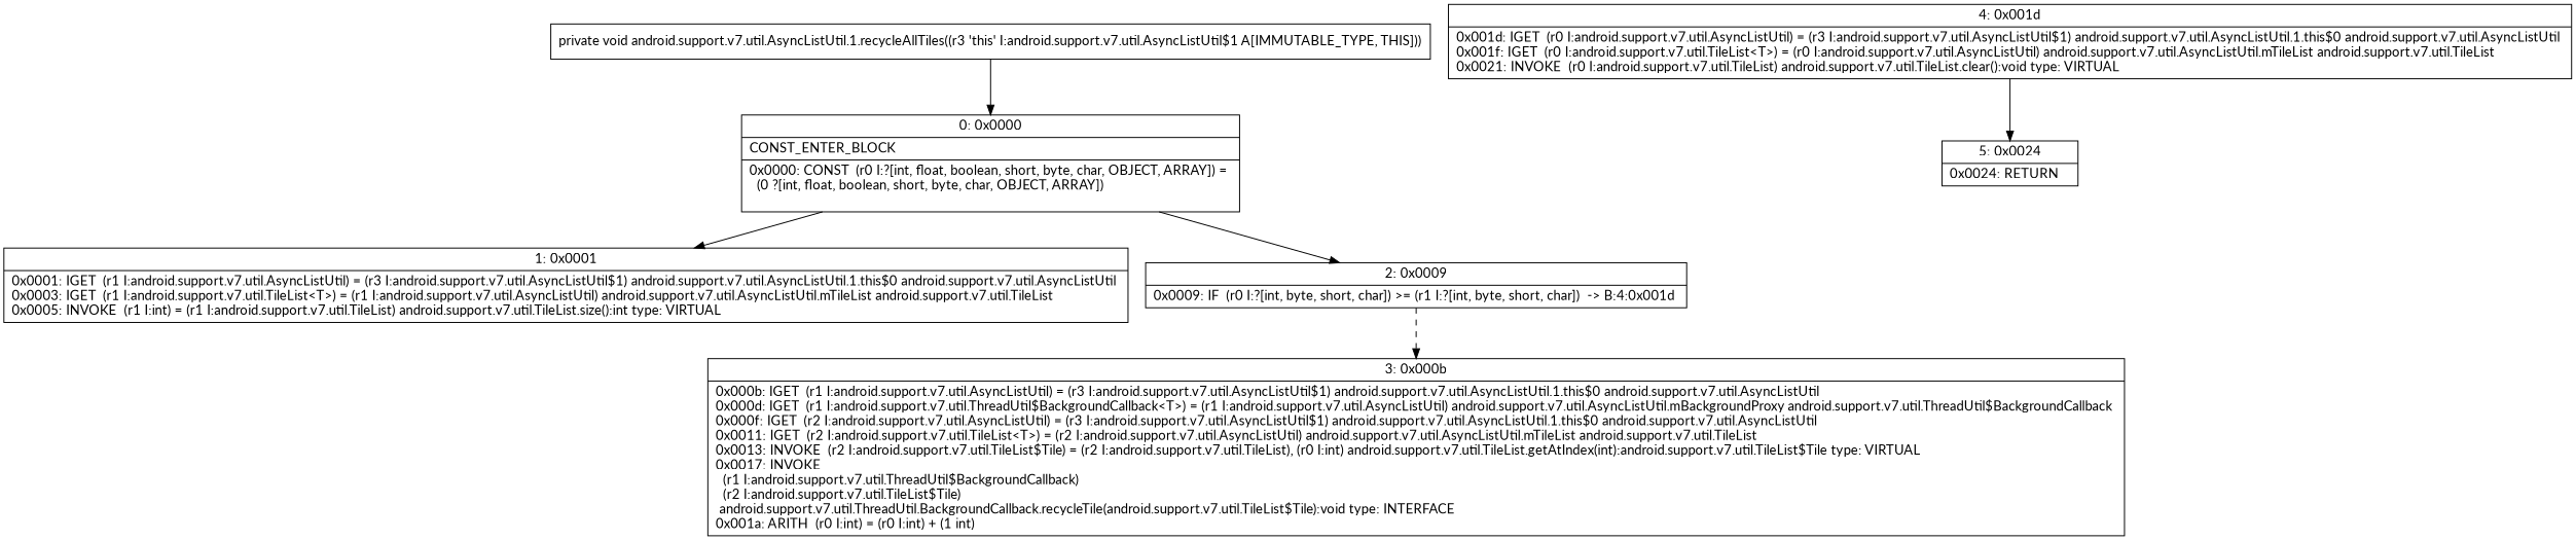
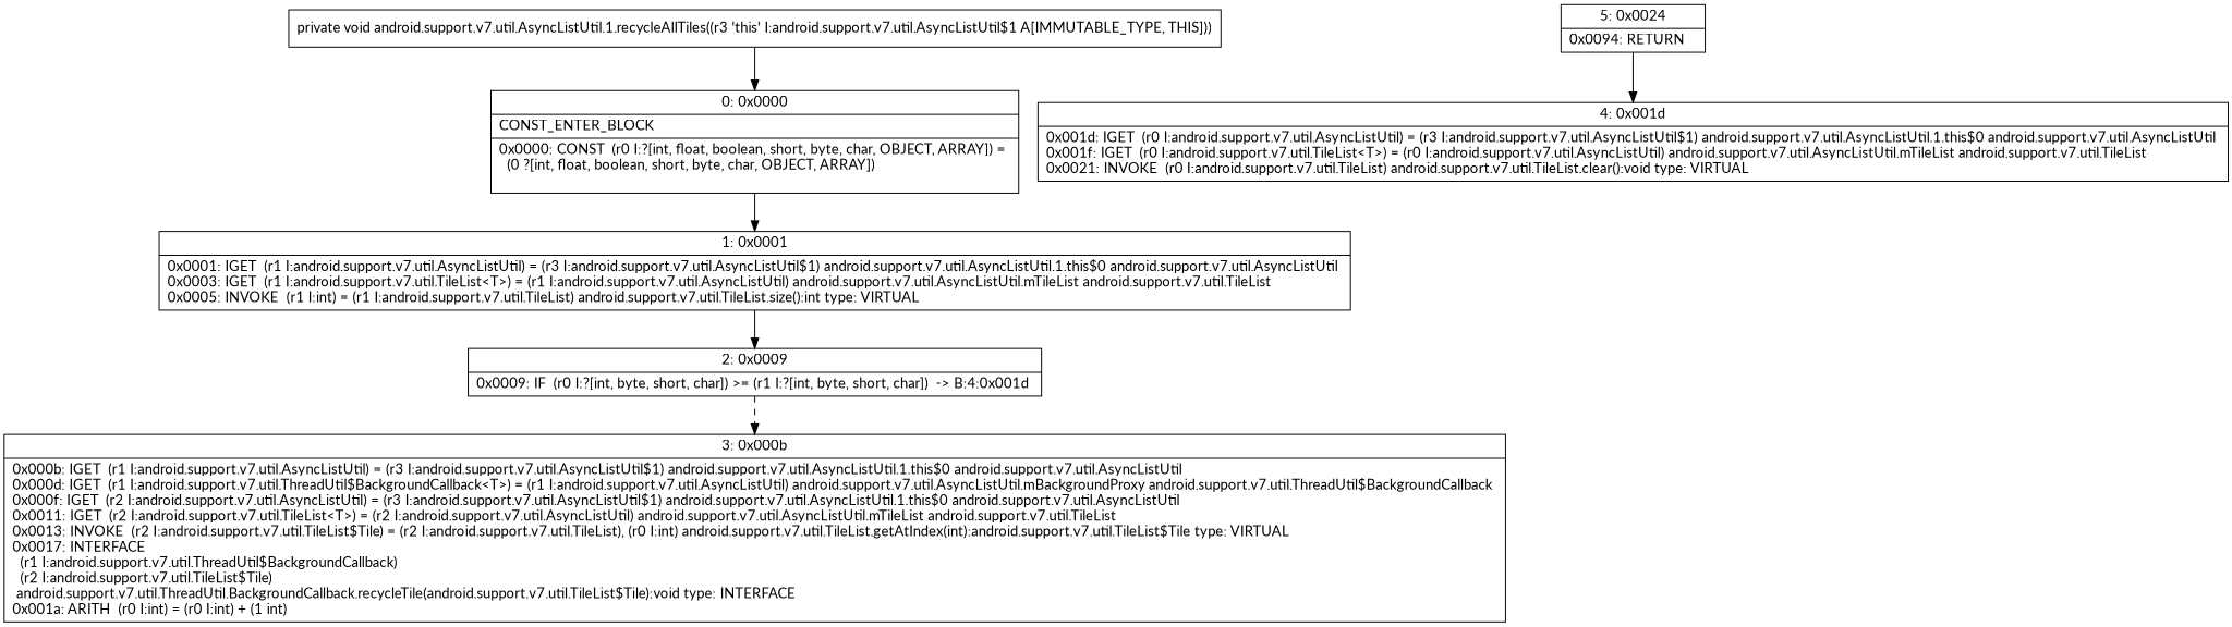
  digraph {
    fontname=Lato
    node [fontname=Lato shape=record]
    edge [fontname=Lato]
    n1 [label="{0\:\ 0x0000|CONST_ENTER_BLOCK\l|0x0000: CONST  (r0 I:?[int, float, boolean, short, byte, char, OBJECT, ARRAY]) = \l  (0 ?[int, float, boolean, short, byte, char, OBJECT, ARRAY])\l \l}"]
    n2 [label="{1\:\ 0x0001|0x0001: IGET  (r1 I:android.support.v7.util.AsyncListUtil) = (r3 I:android.support.v7.util.AsyncListUtil$1) android.support.v7.util.AsyncListUtil.1.this$0 android.support.v7.util.AsyncListUtil \l0x0003: IGET  (r1 I:android.support.v7.util.TileList\<T\>) = (r1 I:android.support.v7.util.AsyncListUtil) android.support.v7.util.AsyncListUtil.mTileList android.support.v7.util.TileList \l0x0005: INVOKE  (r1 I:int) = (r1 I:android.support.v7.util.TileList) android.support.v7.util.TileList.size():int type: VIRTUAL \l}"]
    n3 [label="{2\:\ 0x0009|0x0009: IF  (r0 I:?[int, byte, short, char]) \>= (r1 I:?[int, byte, short, char])  \-\> B:4:0x001d \l}"]
-   n4 [label="{3\:\ 0x000b|0x000b: IGET  (r1 I:android.support.v7.util.AsyncListUtil) = (r3 I:android.support.v7.util.AsyncListUtil$1) android.support.v7.util.AsyncListUtil.1.this$0 android.support.v7.util.AsyncListUtil \l0x000d: IGET  (r1 I:android.support.v7.util.ThreadUtil$BackgroundCallback\<T\>) = (r1 I:android.support.v7.util.AsyncListUtil) android.support.v7.util.AsyncListUtil.mBackgroundProxy android.support.v7.util.ThreadUtil$BackgroundCallback \l0x000f: IGET  (r2 I:android.support.v7.util.AsyncListUtil) = (r3 I:android.support.v7.util.AsyncListUtil$1) android.support.v7.util.AsyncListUtil.1.this$0 android.support.v7.util.AsyncListUtil \l0x0011: IGET  (r2 I:android.support.v7.util.TileList\<T\>) = (r2 I:android.support.v7.util.AsyncListUtil) android.support.v7.util.AsyncListUtil.mTileList android.support.v7.util.TileList \l0x0013: INVOKE  (r2 I:android.support.v7.util.TileList$Tile) = (r2 I:android.support.v7.util.TileList), (r0 I:int) android.support.v7.util.TileList.getAtIndex(int):android.support.v7.util.TileList$Tile type: VIRTUAL \l0x0017: INVOKE  \l  (r1 I:android.support.v7.util.ThreadUtil$BackgroundCallback)\l  (r2 I:android.support.v7.util.TileList$Tile)\l android.support.v7.util.ThreadUtil.BackgroundCallback.recycleTile(android.support.v7.util.TileList$Tile):void type: INTERFACE \l0x001a: ARITH  (r0 I:int) = (r0 I:int) + (1 int) \l}"]
+   n4 [label="{3\:\ 0x000b|0x000b: IGET  (r1 I:android.support.v7.util.AsyncListUtil) = (r3 I:android.support.v7.util.AsyncListUtil$1) android.support.v7.util.AsyncListUtil.1.this$0 android.support.v7.util.AsyncListUtil \l0x000d: IGET  (r1 I:android.support.v7.util.ThreadUtil$BackgroundCallback\<T\>) = (r1 I:android.support.v7.util.AsyncListUtil) android.support.v7.util.AsyncListUtil.mBackgroundProxy android.support.v7.util.ThreadUtil$BackgroundCallback \l0x000f: IGET  (r2 I:android.support.v7.util.AsyncListUtil) = (r3 I:android.support.v7.util.AsyncListUtil$1) android.support.v7.util.AsyncListUtil.1.this$0 android.support.v7.util.AsyncListUtil \l0x0011: IGET  (r2 I:android.support.v7.util.TileList\<T\>) = (r2 I:android.support.v7.util.AsyncListUtil) android.support.v7.util.AsyncListUtil.mTileList android.support.v7.util.TileList \l0x0013: INVOKE  (r2 I:android.support.v7.util.TileList$Tile) = (r2 I:android.support.v7.util.TileList), (r0 I:int) android.support.v7.util.TileList.getAtIndex(int):android.support.v7.util.TileList$Tile type: VIRTUAL \l0x0017: INTERFACE  \l  (r1 I:android.support.v7.util.ThreadUtil$BackgroundCallback)\l  (r2 I:android.support.v7.util.TileList$Tile)\l android.support.v7.util.ThreadUtil.BackgroundCallback.recycleTile(android.support.v7.util.TileList$Tile):void type: INTERFACE \l0x001a: ARITH  (r0 I:int) = (r0 I:int) + (1 int) \l}"]
    n5 [label="{4\:\ 0x001d|0x001d: IGET  (r0 I:android.support.v7.util.AsyncListUtil) = (r3 I:android.support.v7.util.AsyncListUtil$1) android.support.v7.util.AsyncListUtil.1.this$0 android.support.v7.util.AsyncListUtil \l0x001f: IGET  (r0 I:android.support.v7.util.TileList\<T\>) = (r0 I:android.support.v7.util.AsyncListUtil) android.support.v7.util.AsyncListUtil.mTileList android.support.v7.util.TileList \l0x0021: INVOKE  (r0 I:android.support.v7.util.TileList) android.support.v7.util.TileList.clear():void type: VIRTUAL \l}"]
-   n6 [label="{5\:\ 0x0024|0x0024: RETURN   \l}"]
+   n6 [label="{5\:\ 0x0024|0x0094: RETURN   \l}"]
    n7 [label="{private void android.support.v7.util.AsyncListUtil.1.recycleAllTiles((r3 'this' I:android.support.v7.util.AsyncListUtil$1 A[IMMUTABLE_TYPE, THIS])) }"]
    n1 -> n2
-   n1 -> n3
+   n2 -> n3
    n3 -> n4 [style=dashed]
-   n5 -> n6
+   n6 -> n5
    n7 -> n1
  }
